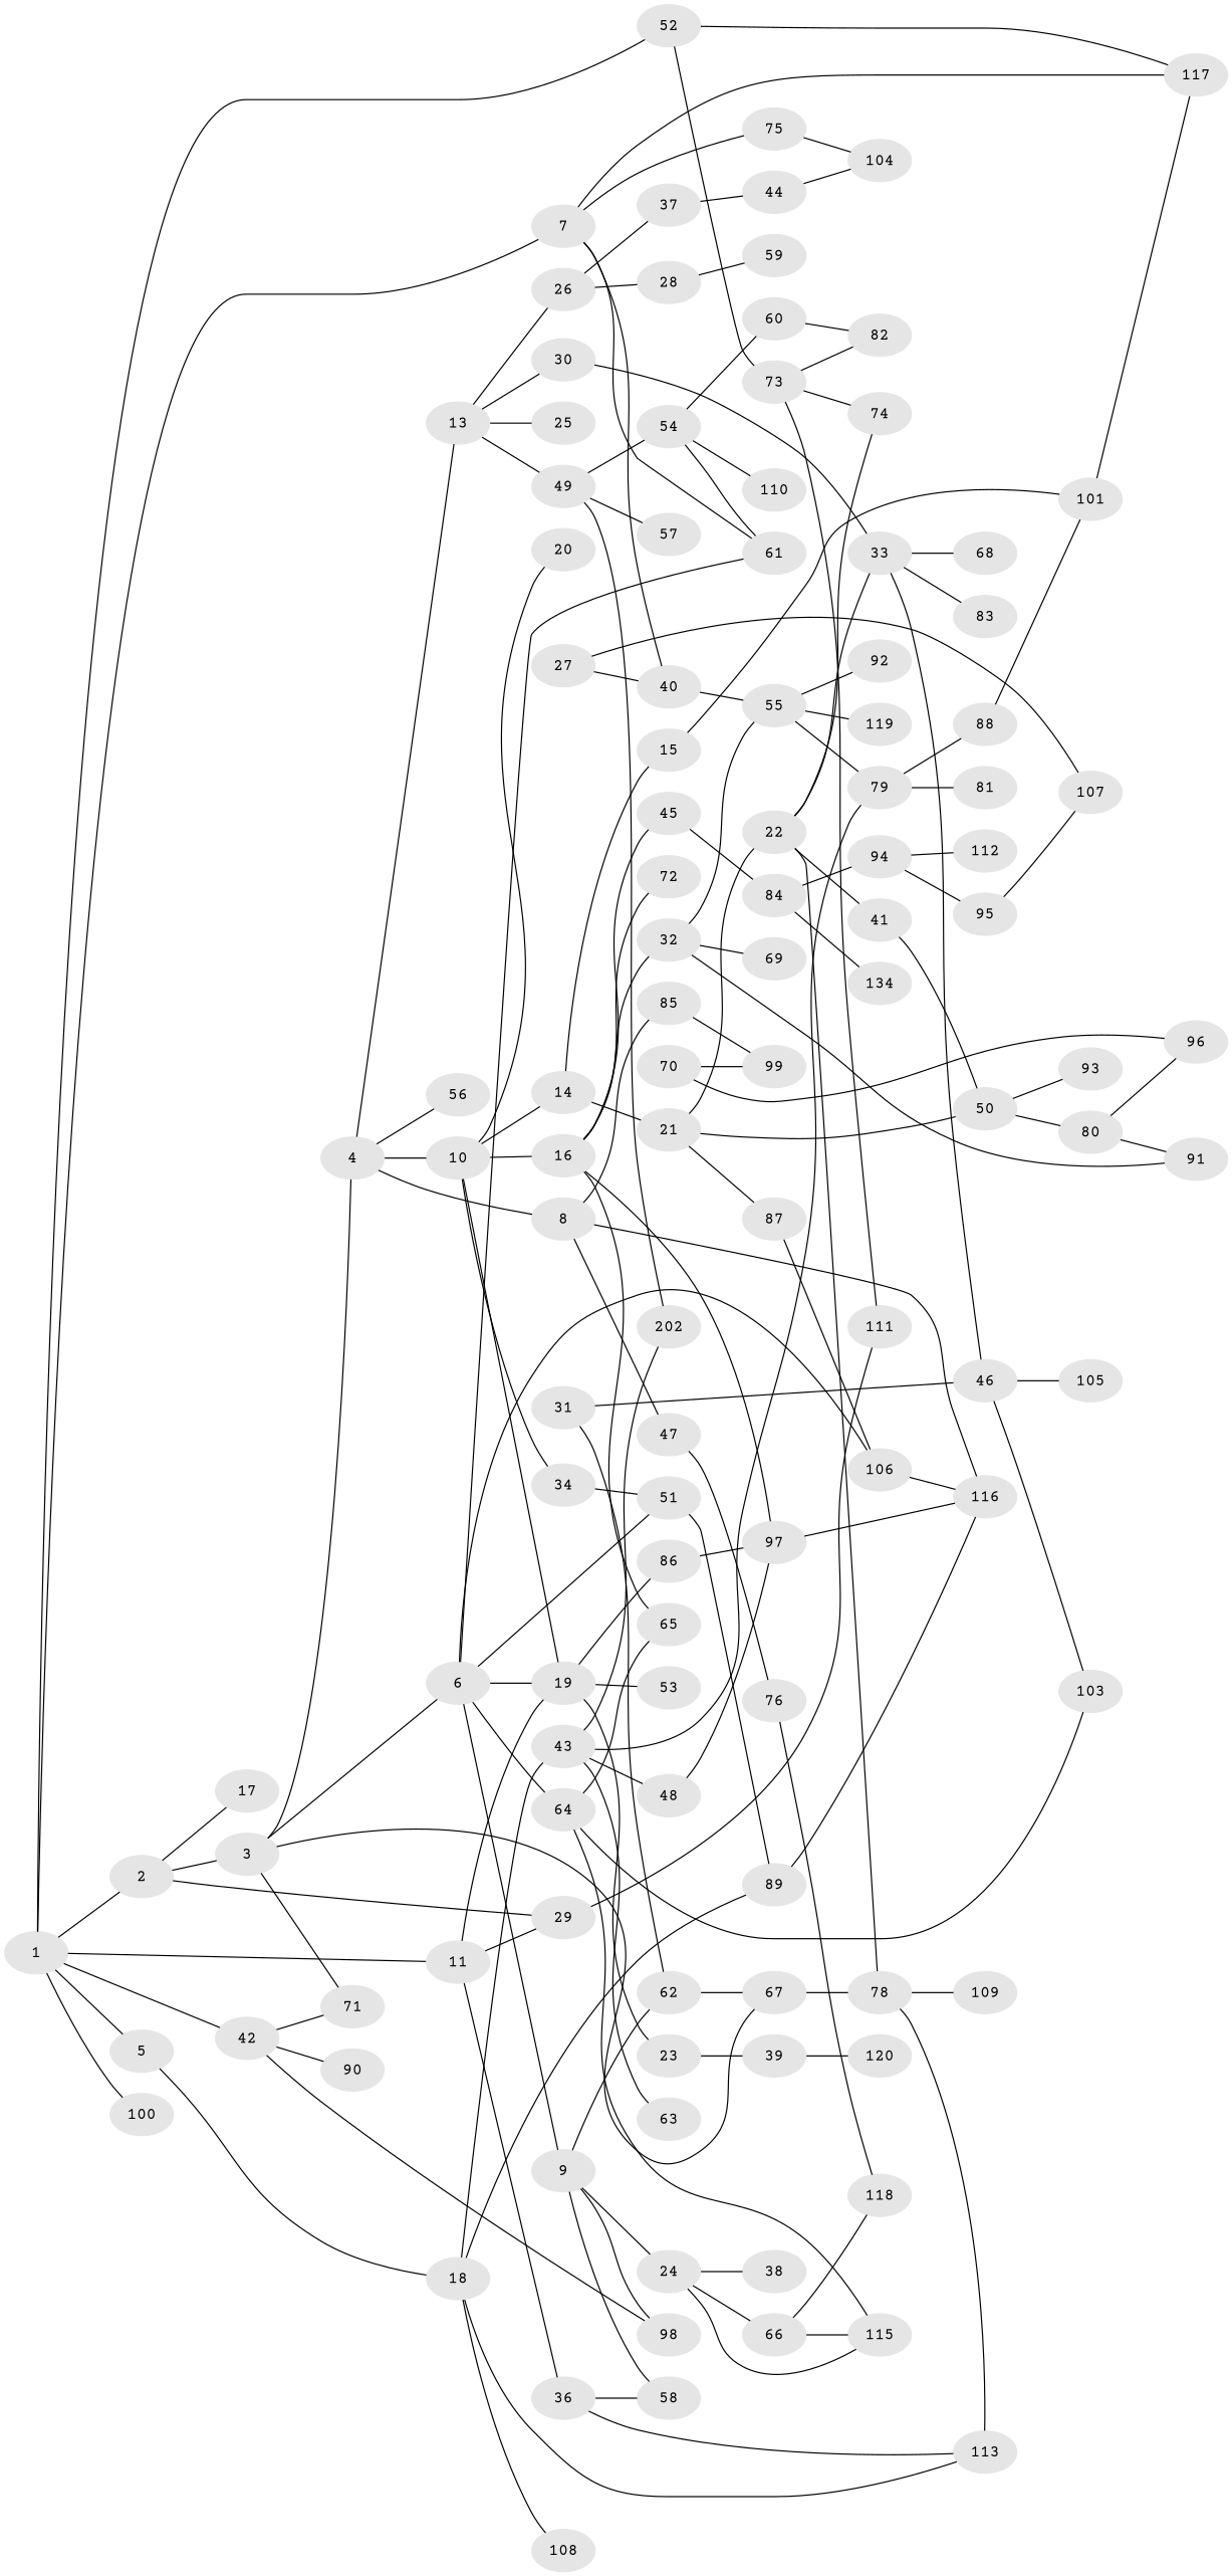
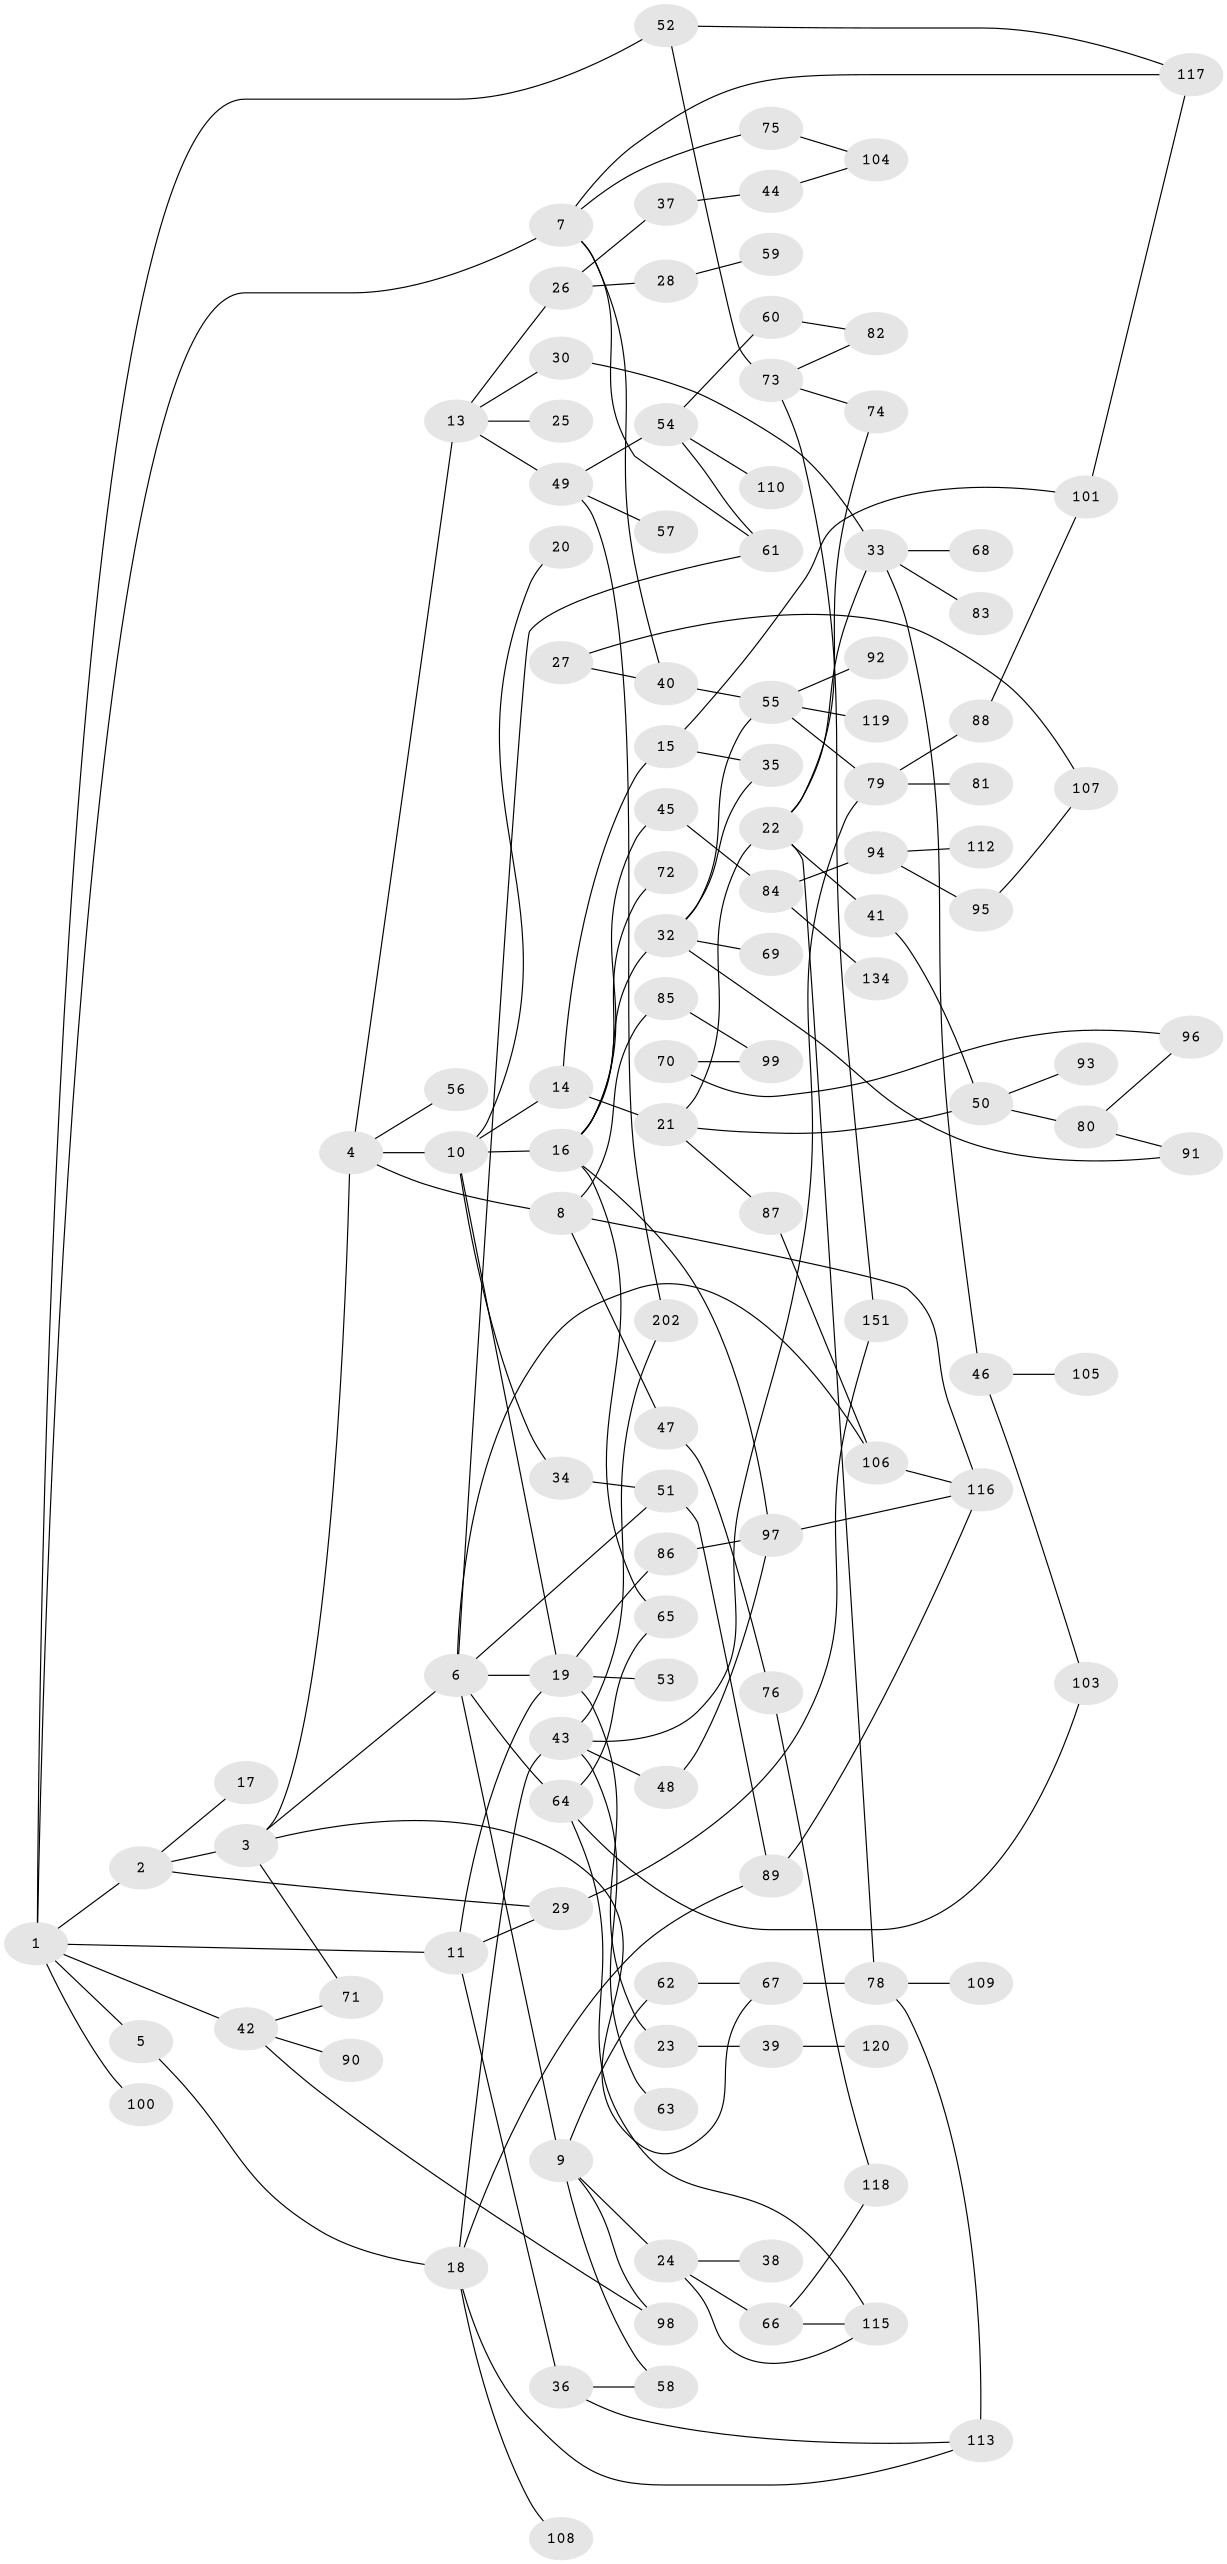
  graph {
    fontname="Courier Prime"
    rankdir=LR
    node [color=gray90 fontname="Courier Prime" style=filled]
    edge [fontname="Courier Prime"]
    1
    2
    5
    7
    11
    42
    52
    100
    3
    17
    29
    18
    61
    40
    75
    117
    19
    36
    71
    98
    90
    73
    4
    6
    67
-   111
+   111 [label=151]
    8
    10
    13
    56
    9
    51
    64
    106
    78
    47
    85
    116
    14
    16
    20
    34
    25
    26
    30
    49
    43
    89
    108
    113
    24
    58
    62
    23
    53
    86
    65
    115
    103
    55
    104
    76
    99
    38
    66
    15
    21
    32
    45
    72
    97
    27
    107
-   31
    46
    28
    37
    33
    n79 [label=202]
    54
    57
+   35
    101
    22
    50
    87
    69
    91
    84
    48
    63
    79
    39
    41
    74
    80
    93
    68
    83
    70
    96
    109
    120
    118
    59
    44
    105
    92
    119
    81
    88
    94
    n113 [label=134]
    60
    110
    82
    95
    112
    1 -- 2
    1 -- 5
    1 -- 7
    1 -- 11
    1 -- 42
    1 -- 52
    1 -- 100
    2 -- 3
    2 -- 17
    2 -- 29
    5 -- 18
    7 -- 61
    7 -- 40
    7 -- 75
    7 -- 117
    11 -- 29
    11 -- 19
    11 -- 36
    42 -- 71
    42 -- 98
    42 -- 90
    52 -- 117
    52 -- 73
    3 -- 71
    3 -- 4
    3 -- 6
    3 -- 67
    29 -- 111
    18 -- 43
    18 -- 89
    18 -- 108
    18 -- 113
    40 -- 55
    75 -- 104
    19 -- 23
    19 -- 53
    19 -- 86
    36 -- 113
    36 -- 58
    73 -- 111
    73 -- 74
    73 -- 82
    4 -- 8
    4 -- 10
    4 -- 13
    4 -- 56
    6 -- 61
    6 -- 19
    6 -- 9
    6 -- 51
    6 -- 64
    6 -- 106
    67 -- 78
    8 -- 47
    8 -- 85
    8 -- 116
    10 -- 19
    10 -- 14
    10 -- 16
    10 -- 20
    10 -- 34
    13 -- 25
    13 -- 26
    13 -- 30
    13 -- 49
    9 -- 98
    9 -- 24
    9 -- 58
    9 -- 62
    51 -- 89
    64 -- 65
    64 -- 115
    64 -- 103
    106 -- 116
    78 -- 113
    78 -- 109
    47 -- 76
    85 -- 99
    14 -- 15
    14 -- 21
    16 -- 65
    16 -- 32
    16 -- 45
    16 -- 72
    16 -- 97
    34 -- 51
    26 -- 28
    26 -- 37
    30 -- 33
    49 -- n79
    49 -- 54
    49 -- 57
    43 -- n79
    43 -- 48
    43 -- 63
    43 -- 79
    89 -- 116
    24 -- 115
    24 -- 38
    24 -- 66
    62 -- 67
    23 -- 39
    86 -- 97
    55 -- 79
    55 -- 92
    55 -- 119
    76 -- 118
    66 -- 115
    66 -- 118
+   15 -- 35
    15 -- 101
    21 -- 22
    21 -- 50
    21 -- 87
    32 -- 55
+   32 -- 35
    32 -- 69
    32 -- 91
    45 -- 84
    97 -- 116
    27 -- 40
    27 -- 107
-   31 -- 62
-   31 -- 46
    46 -- 103
    46 -- 105
    28 -- 59
    37 -- 44
    33 -- 46
    33 -- 68
    33 -- 83
    54 -- 61
    54 -- 60
    54 -- 110
    101 -- 117
    22 -- 78
    22 -- 33
    22 -- 41
    22 -- 74
    50 -- 80
    50 -- 93
    87 -- 106
    84 -- 94
    84 -- n113
    48 -- 97
    79 -- 81
    79 -- 88
    39 -- 120
    41 -- 50
    80 -- 91
    80 -- 96
    70 -- 99
    70 -- 96
    44 -- 104
    88 -- 101
    94 -- 95
    94 -- 112
    60 -- 82
    95 -- 107
  }
